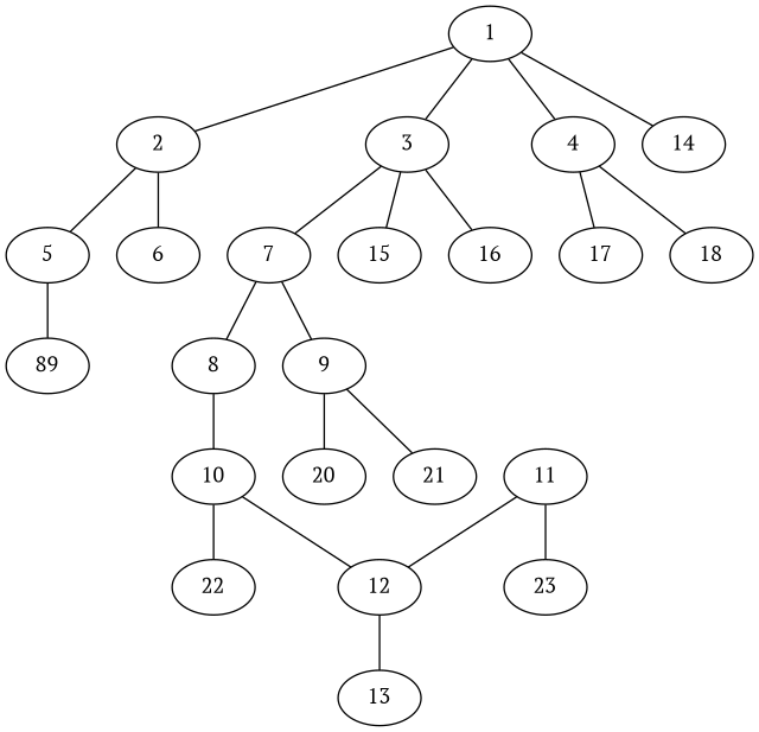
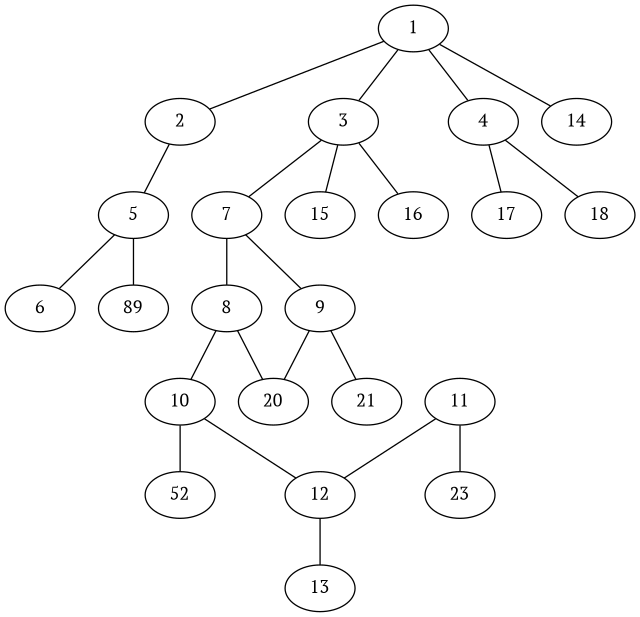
  graph {
    fontname="PT Serif"
    node [chem=H fontname="PT Serif"]
    edge [fontname="PT Serif" valence=1]
    1 [chem=C]
    2 [chem=C]
    3 [chem=C]
    4 [chem=N]
    14
    5 [chem=O]
    6 [chem=O]
    7 [chem=C]
    15
    16
    17
    18
    n13 [label=89]
    8 [chem=C]
    9 [chem=C]
    10 [chem=C]
    20
    21
    12 [chem=C]
-   22
+   22 [label=52]
    11 [chem=C]
    23
    13 [chem=F]
    1 -- 2
    1 -- 3
    1 -- 4
    1 -- 14
    2 -- 5
-   2 -- 6 [valence=2]
+   5 -- 6 [valence=2]
    3 -- 7
    3 -- 15
    3 -- 16
    4 -- 17
    4 -- 18
    5 -- n13
    7 -- 8 [valence=2]
    7 -- 9
    8 -- 10
+   8 -- 20
    9 -- 20 [valence=2]
    9 -- 21
    10 -- 12 [valence=2]
    10 -- 22
    12 -- 13
    11 -- 12
    11 -- 23
  }
